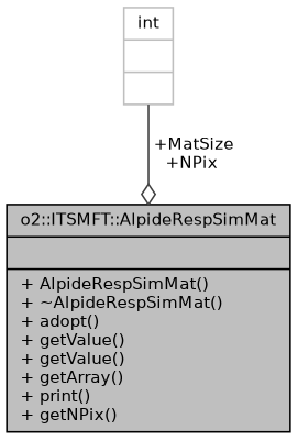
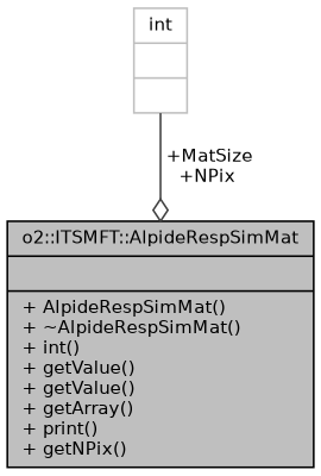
  digraph {
    node [fontname=Helvetica fontsize=10 shape=record]
-   n1 [color=black fillcolor=grey75 fontcolor=black height=0.2 label="{o2::ITSMFT::AlpideRespSimMat\n||+ AlpideRespSimMat()\l+ ~AlpideRespSimMat()\l+ adopt()\l+ getValue()\l+ getValue()\l+ getArray()\l+ print()\l+ getNPix()\l}" style=filled width=0.4]
+   n1 [color=black fillcolor=grey75 fontcolor=black height=0.2 label="{o2::ITSMFT::AlpideRespSimMat\n||+ AlpideRespSimMat()\l+ ~AlpideRespSimMat()\l+ int()\l+ getValue()\l+ getValue()\l+ getArray()\l+ print()\l+ getNPix()\l}" style=filled width=0.4]
    n2 [color=grey75 height=0.2 label="{int\n||}" width=0.4]
    n2 -> n1 [arrowhead=odiamond color=grey25 fontname=Helvetica fontsize=10 label=" +MatSize\n+NPix" labelfontname=Helvetica labelfontsize=10 style=solid]
  }
